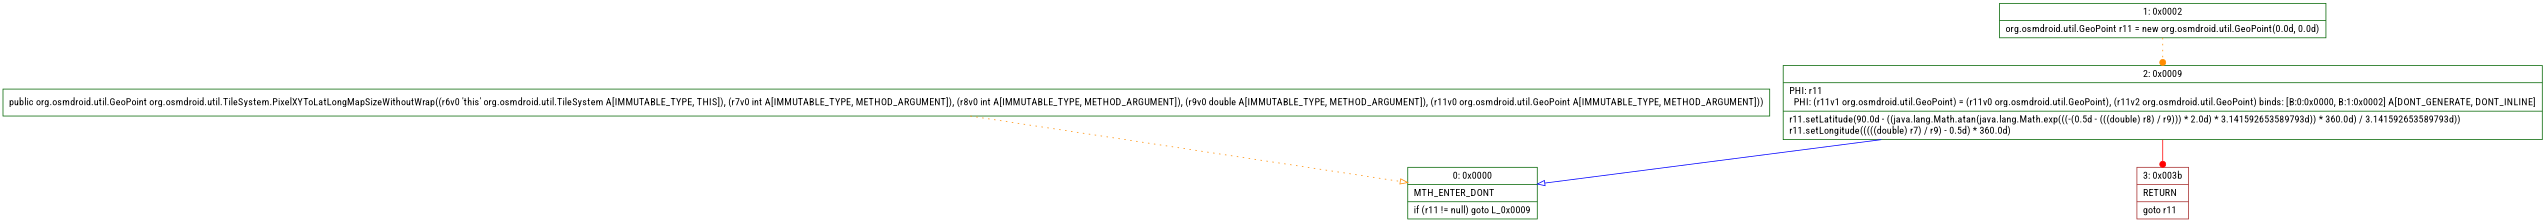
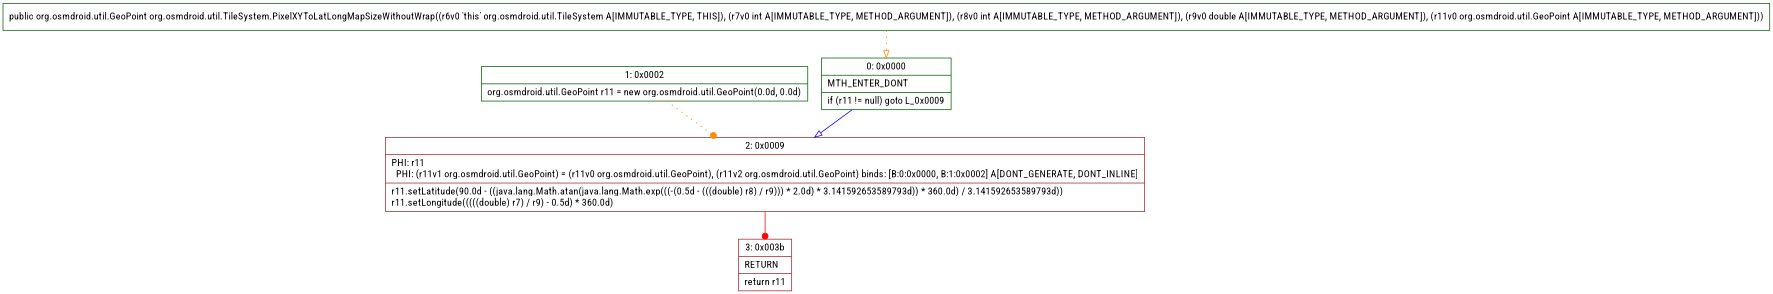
  digraph {
    fontname="Roboto Condensed"
    node [color=darkgreen fontname="Roboto Condensed" shape=record]
    edge [arrowhead=onormal color=darkorange fontname="Roboto Condensed" style=solid]
    n1 [label="{0\:\ 0x0000|MTH_ENTER_DONT\l|if (r11 != null) goto L_0x0009\l}"]
-   n2 [label="{2\:\ 0x0009|PHI: r11 \l  PHI: (r11v1 org.osmdroid.util.GeoPoint) = (r11v0 org.osmdroid.util.GeoPoint), (r11v2 org.osmdroid.util.GeoPoint) binds: [B:0:0x0000, B:1:0x0002] A[DONT_GENERATE, DONT_INLINE]\l|r11.setLatitude(90.0d \- ((java.lang.Math.atan(java.lang.Math.exp(((\-(0.5d \- (((double) r8) \/ r9))) * 2.0d) * 3.141592653589793d)) * 360.0d) \/ 3.141592653589793d))\lr11.setLongitude(((((double) r7) \/ r9) \- 0.5d) * 360.0d)\l}"]
+   n2 [color=brown label="{2\:\ 0x0009|PHI: r11 \l  PHI: (r11v1 org.osmdroid.util.GeoPoint) = (r11v0 org.osmdroid.util.GeoPoint), (r11v2 org.osmdroid.util.GeoPoint) binds: [B:0:0x0000, B:1:0x0002] A[DONT_GENERATE, DONT_INLINE]\l|r11.setLatitude(90.0d \- ((java.lang.Math.atan(java.lang.Math.exp(((\-(0.5d \- (((double) r8) \/ r9))) * 2.0d) * 3.141592653589793d)) * 360.0d) \/ 3.141592653589793d))\lr11.setLongitude(((((double) r7) \/ r9) \- 0.5d) * 360.0d)\l}"]
    n3 [label="{1\:\ 0x0002|org.osmdroid.util.GeoPoint r11 = new org.osmdroid.util.GeoPoint(0.0d, 0.0d)\l}"]
-   n4 [color=brown label="{3\:\ 0x003b|RETURN\l|goto r11\l}"]
+   n4 [color=brown label="{3\:\ 0x003b|RETURN\l|return r11\l}"]
    n5 [label="{public org.osmdroid.util.GeoPoint org.osmdroid.util.TileSystem.PixelXYToLatLongMapSizeWithoutWrap((r6v0 'this' org.osmdroid.util.TileSystem A[IMMUTABLE_TYPE, THIS]), (r7v0 int A[IMMUTABLE_TYPE, METHOD_ARGUMENT]), (r8v0 int A[IMMUTABLE_TYPE, METHOD_ARGUMENT]), (r9v0 double A[IMMUTABLE_TYPE, METHOD_ARGUMENT]), (r11v0 org.osmdroid.util.GeoPoint A[IMMUTABLE_TYPE, METHOD_ARGUMENT])) }"]
-   n2 -> n1 [color=blue]
+   n1 -> n2 [color=blue]
    n2 -> n4 [arrowhead=dot color=red]
    n3 -> n2 [arrowhead=dot style=dotted]
    n5 -> n1 [style=dotted]
  }
